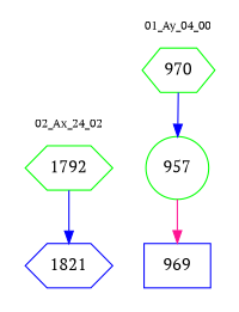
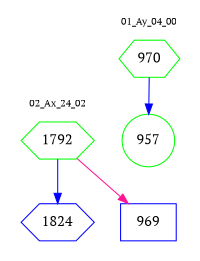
  digraph {
    fontname="PT Serif"
    node [color=green fontname="PT Serif" shape=hexagon]
    edge [color=blue fontname="PT Serif"]
    n1 [label=1792]
-   n2 [color=blue label=1821]
+   n2 [color=blue label=1824]
    n3 [label=970]
    n4 [label=957 shape=circle]
    n5 [color=blue label=969 shape=box]
    subgraph cluster_1 {
      color=white
      fontsize=10
      label="02_Ax_24_02"
      n1
      n2
    }
    subgraph cluster_2 {
      color=white
      fontsize=10
      label="01_Ay_04_00"
      n3
      n4
      n5
    }
    n1 -> n2
    n3 -> n4
-   n4 -> n5 [color=deeppink]
+   n1 -> n5 [color=deeppink]
  }
